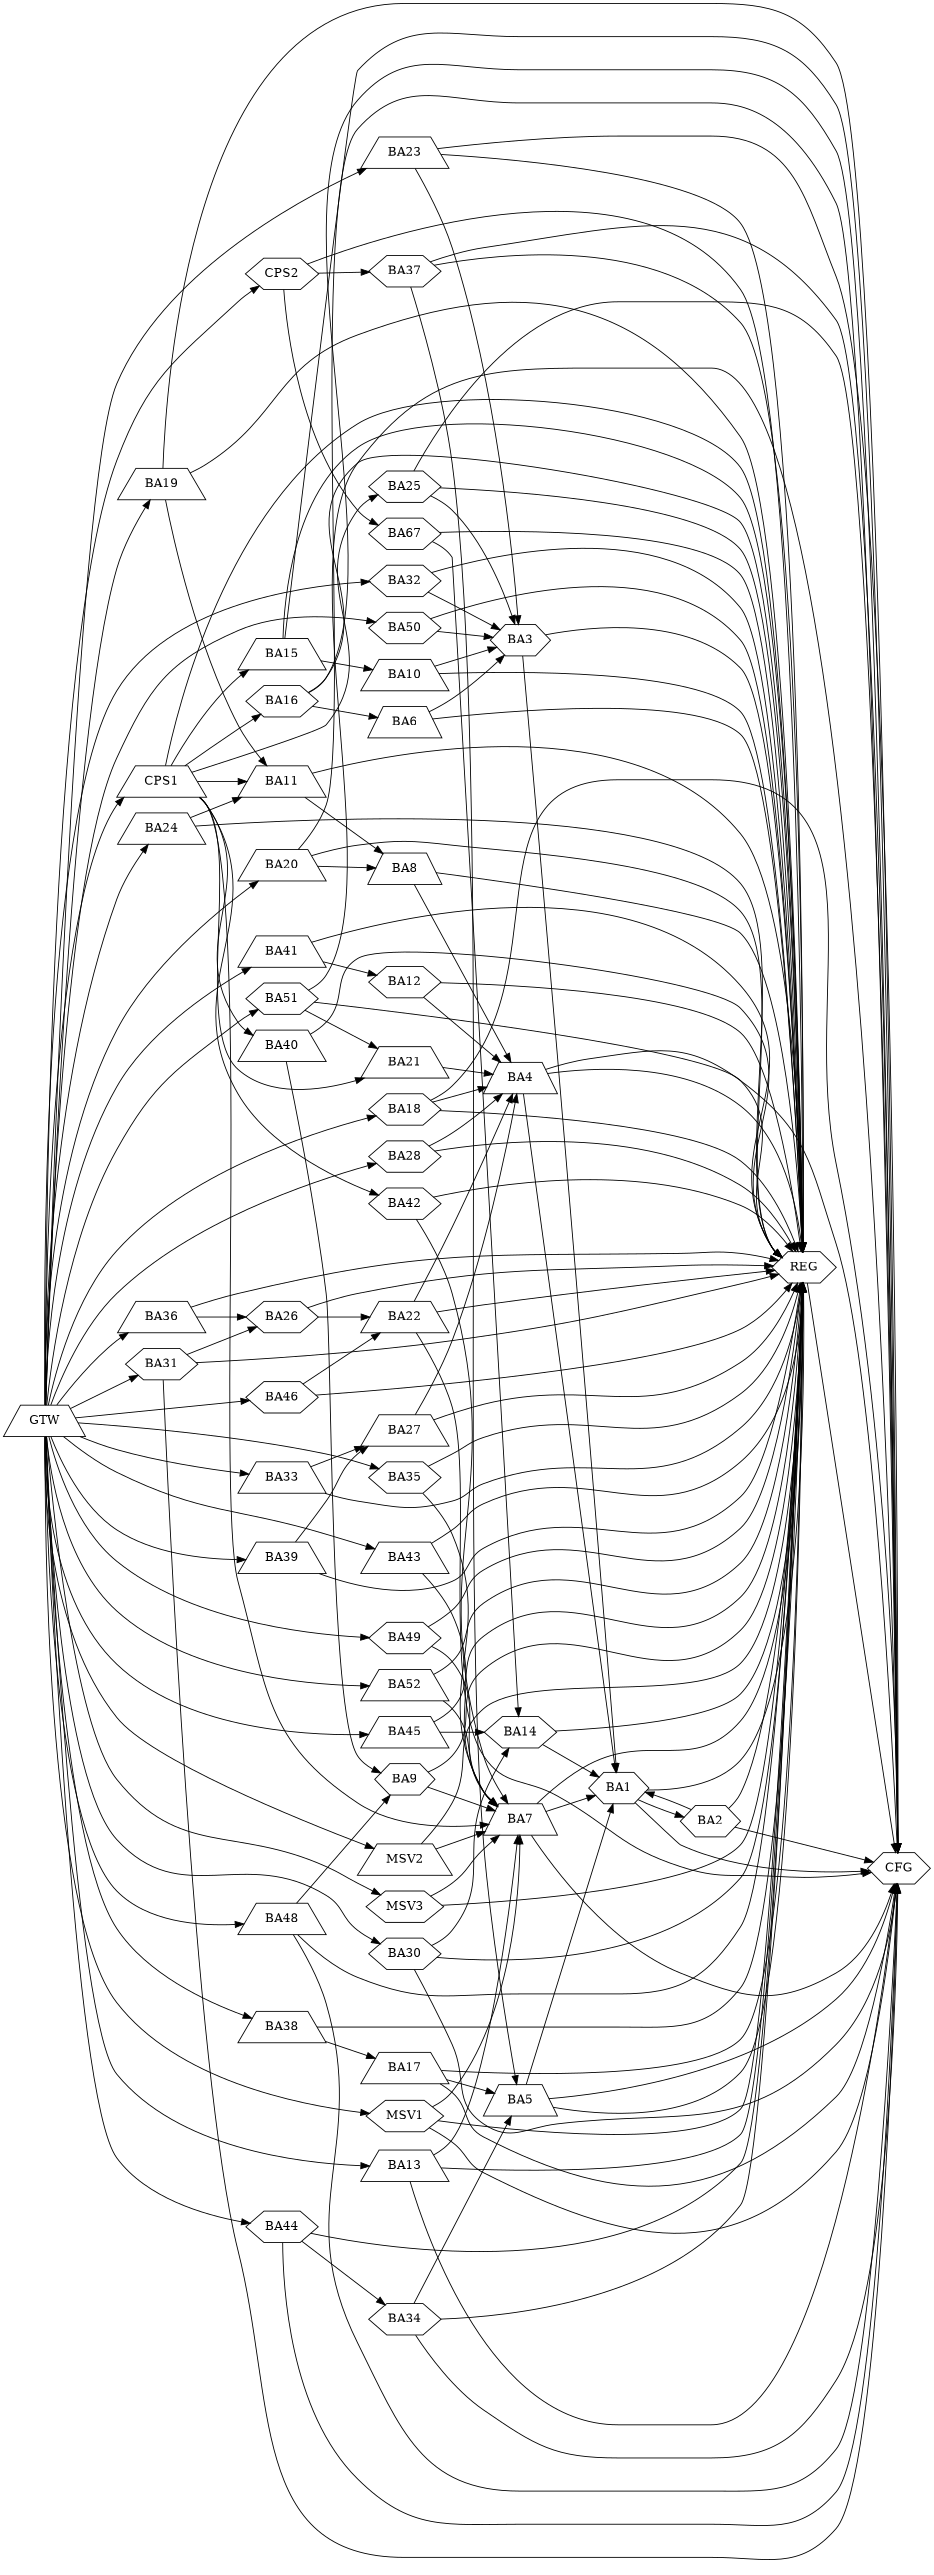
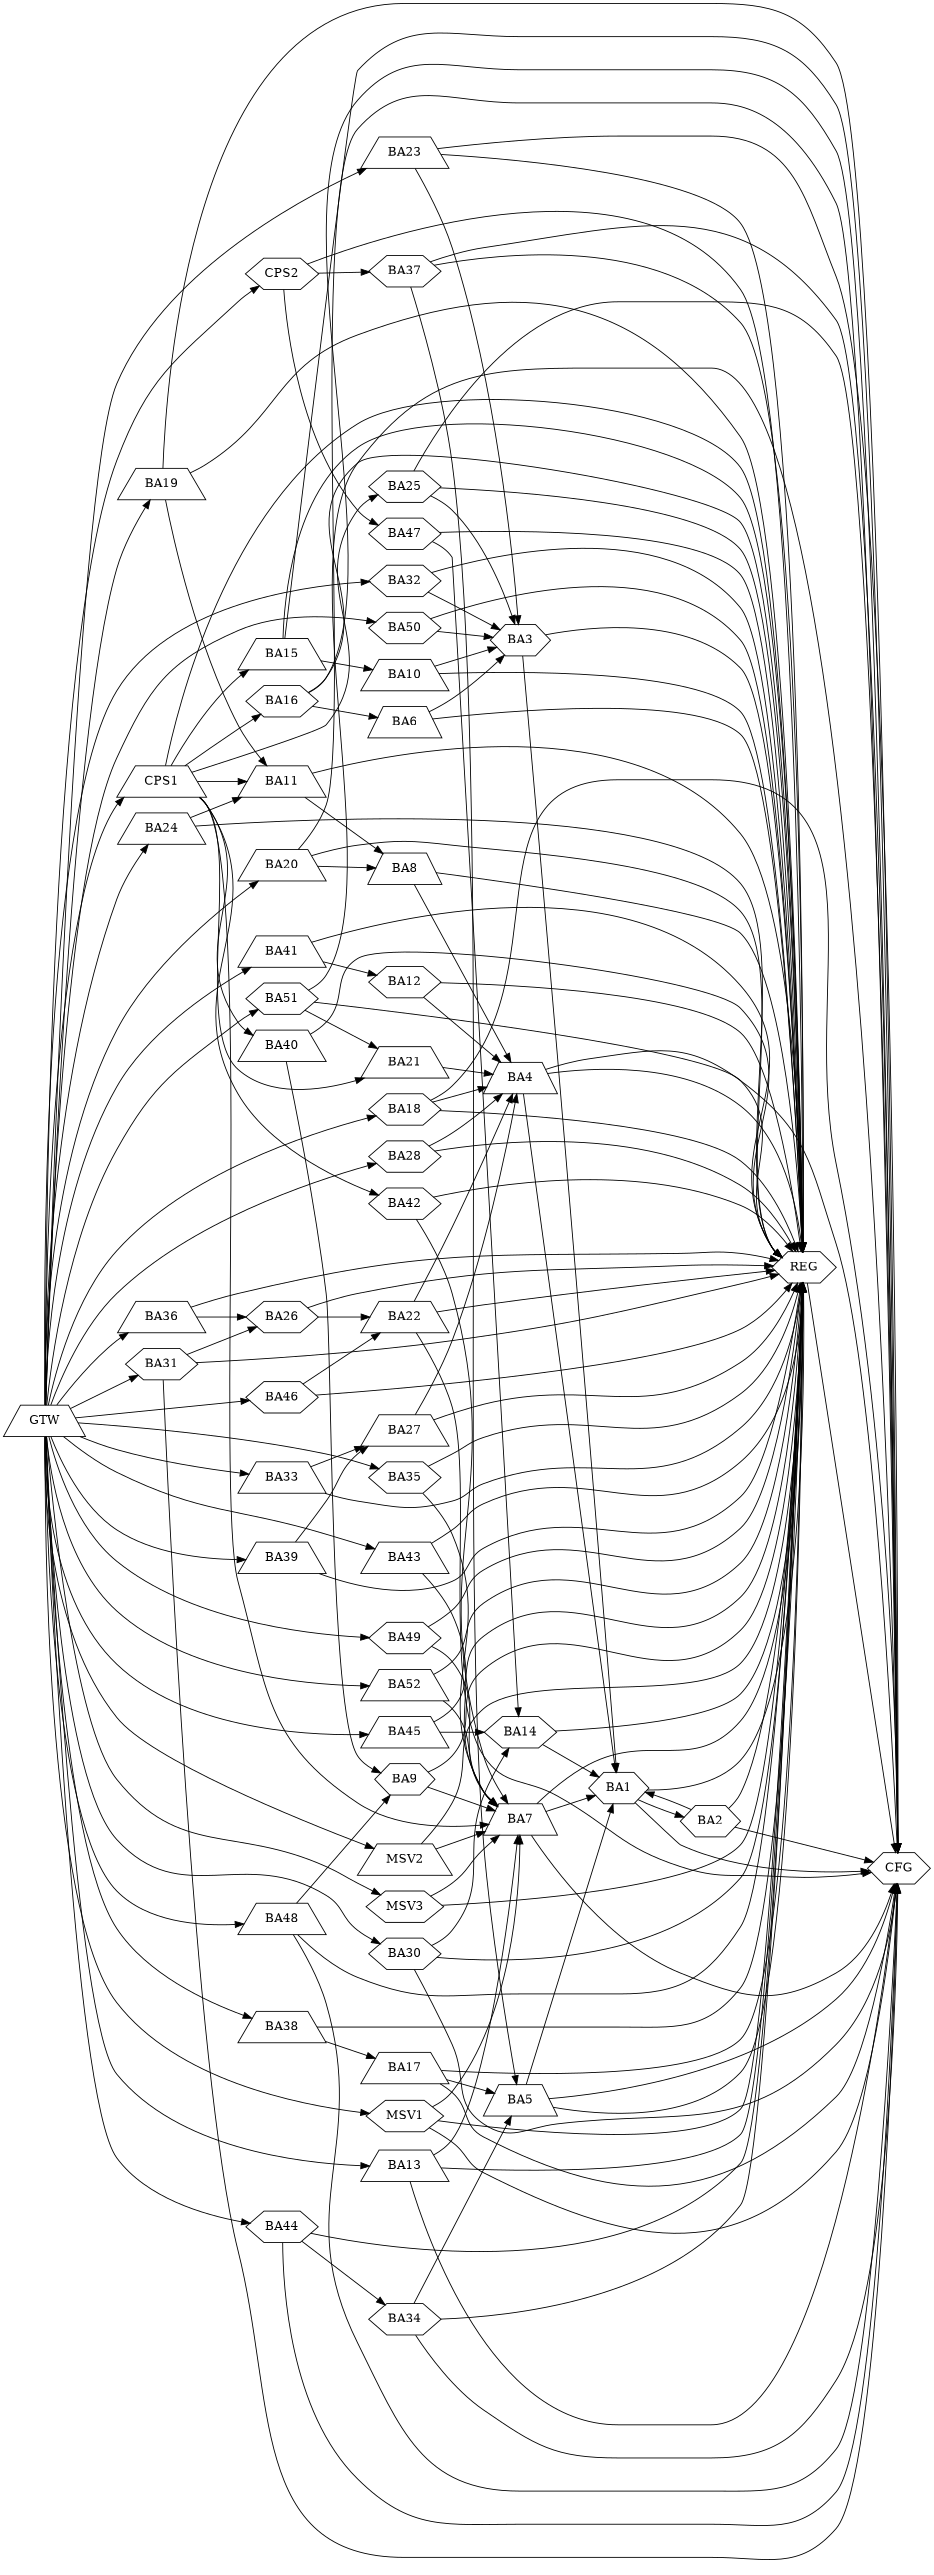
  strict digraph {
    fontname="DejaVu Serif"
    rankdir=LR
    node [fontname="DejaVu Serif" shape=trapezium]
    edge [fontname="DejaVu Serif"]
    n1 [label=BA1 shape=hexagon]
    n2 [label=BA2 shape=hexagon]
    n3 [label=REG shape=hexagon]
    n4 [label=CFG shape=hexagon]
    n5 [label=BA3 shape=hexagon]
    n6 [label=BA4]
    n7 [label=BA5]
    n8 [label=BA6]
    n9 [label=BA7]
    n10 [label=BA8]
    n11 [label=BA9 shape=hexagon]
    n12 [label=BA10]
    n13 [label=BA11]
    n14 [label=BA12 shape=hexagon]
    n15 [label=BA13]
    n16 [label=BA14 shape=hexagon]
    n17 [label=BA15]
    n18 [label=BA16 shape=hexagon]
    n19 [label=BA17]
    n20 [label=BA18 shape=hexagon]
    n21 [label=BA19]
    n22 [label=BA20]
    n23 [label=BA21]
    n24 [label=BA22]
    n25 [label=BA23]
    n26 [label=BA24]
    n27 [label=BA25 shape=hexagon]
    n28 [label=BA26 shape=hexagon]
    n29 [label=BA27]
    n30 [label=BA28 shape=hexagon]
    n31 [label=BA30 shape=hexagon]
    n32 [label=BA31 shape=hexagon]
    n33 [label=BA32 shape=hexagon]
    n34 [label=BA33]
    n35 [label=BA34 shape=hexagon]
    n36 [label=BA35 shape=hexagon]
    n37 [label=BA36]
    n38 [label=BA37 shape=hexagon]
    n39 [label=BA38]
    n40 [label=BA39]
    n41 [label=BA40]
    n42 [label=BA41]
    n43 [label=BA42 shape=hexagon]
    n44 [label=BA43]
    n45 [label=BA44 shape=hexagon]
    n46 [label=BA45]
    n47 [label=BA46 shape=hexagon]
-   n48 [label=BA67 shape=hexagon]
+   n48 [label=BA47 shape=hexagon]
    n49 [label=BA48]
    n50 [label=BA49 shape=hexagon]
    n51 [label=BA50 shape=hexagon]
    n52 [label=BA51 shape=hexagon]
    n53 [label=BA52]
    n54 [label=CPS1]
    n55 [label=CPS2 shape=hexagon]
    n56 [label=GTW]
    n57 [label=MSV1 shape=hexagon]
    n58 [label=MSV2]
    n59 [label=MSV3 shape=hexagon]
    n1 -> n2
    n1 -> n3
    n1 -> n4
    n2 -> n1
    n2 -> n3
    n2 -> n4
    n3 -> n4
    n5 -> n1
    n5 -> n3
    n6 -> n1
    n6 -> n3
    n6 -> n4
    n7 -> n1
    n7 -> n3
    n7 -> n4
    n8 -> n3
    n8 -> n5
    n9 -> n1
    n9 -> n3
    n9 -> n4
    n10 -> n3
    n10 -> n6
    n11 -> n3
    n11 -> n9
    n12 -> n3
    n12 -> n5
    n13 -> n3
    n13 -> n10
    n14 -> n3
    n14 -> n6
    n15 -> n3
    n15 -> n4
    n15 -> n9
    n16 -> n1
    n16 -> n3
    n17 -> n3
    n17 -> n4
    n17 -> n12
    n18 -> n3
    n18 -> n4
    n18 -> n8
    n19 -> n3
    n19 -> n4
    n19 -> n7
    n20 -> n3
    n20 -> n4
    n20 -> n6
    n21 -> n3
    n21 -> n4
    n21 -> n13
    n22 -> n3
    n22 -> n4
    n22 -> n10
    n23 -> n6
    n24 -> n3
    n24 -> n4
    n24 -> n6
    n25 -> n3
    n25 -> n4
    n25 -> n5
    n26 -> n3
    n26 -> n13
    n27 -> n3
    n27 -> n4
    n27 -> n5
    n28 -> n3
    n28 -> n24
    n29 -> n3
    n29 -> n6
    n30 -> n3
    n30 -> n6
    n31 -> n3
    n31 -> n4
    n31 -> n16
    n32 -> n3
    n32 -> n4
    n32 -> n28
    n33 -> n3
    n33 -> n5
    n34 -> n3
    n34 -> n29
    n35 -> n3
    n35 -> n4
    n35 -> n7
    n36 -> n3
    n36 -> n9
    n37 -> n3
    n37 -> n28
    n38 -> n3
    n38 -> n4
    n38 -> n7
    n39 -> n3
    n39 -> n19
    n40 -> n3
    n40 -> n29
    n41 -> n3
    n41 -> n11
    n42 -> n3
    n42 -> n14
    n43 -> n3
    n43 -> n9
    n44 -> n3
    n44 -> n9
    n45 -> n3
    n45 -> n4
    n45 -> n35
    n46 -> n3
    n46 -> n16
    n47 -> n3
    n47 -> n24
    n48 -> n3
    n48 -> n16
    n49 -> n3
    n49 -> n4
    n49 -> n11
    n50 -> n3
    n50 -> n9
    n51 -> n3
    n51 -> n5
    n52 -> n3
    n52 -> n4
    n52 -> n23
    n53 -> n3
    n53 -> n9
    n54 -> n3
    n54 -> n9
    n54 -> n13
    n54 -> n17
    n54 -> n18
    n54 -> n23
    n54 -> n27
    n54 -> n41
    n54 -> n43
    n55 -> n3
    n55 -> n38
    n55 -> n48
    n56 -> n15
    n56 -> n20
    n56 -> n21
    n56 -> n22
    n56 -> n25
    n56 -> n26
    n56 -> n30
    n56 -> n31
    n56 -> n32
    n56 -> n33
    n56 -> n34
    n56 -> n36
    n56 -> n37
    n56 -> n39
    n56 -> n40
    n56 -> n42
    n56 -> n44
    n56 -> n45
    n56 -> n46
    n56 -> n47
    n56 -> n49
    n56 -> n50
    n56 -> n51
    n56 -> n52
    n56 -> n53
    n56 -> n54
    n56 -> n55
    n56 -> n57
    n56 -> n58
    n56 -> n59
    n57 -> n3
    n57 -> n4
    n57 -> n9
    n58 -> n3
    n58 -> n9
    n59 -> n3
    n59 -> n9
  }
